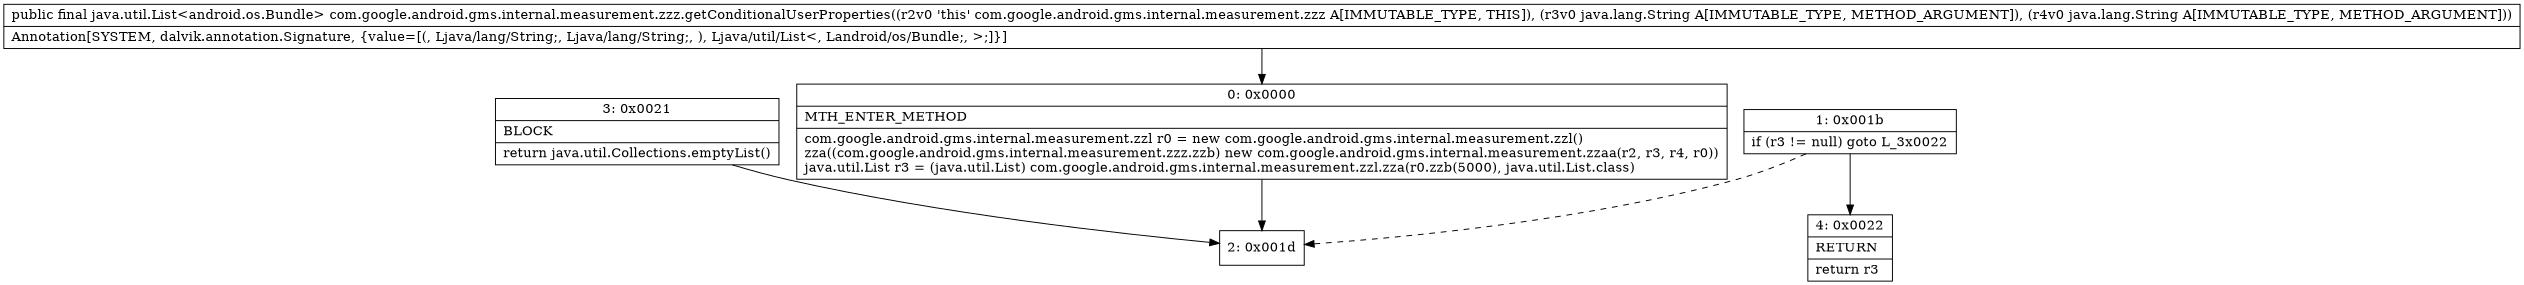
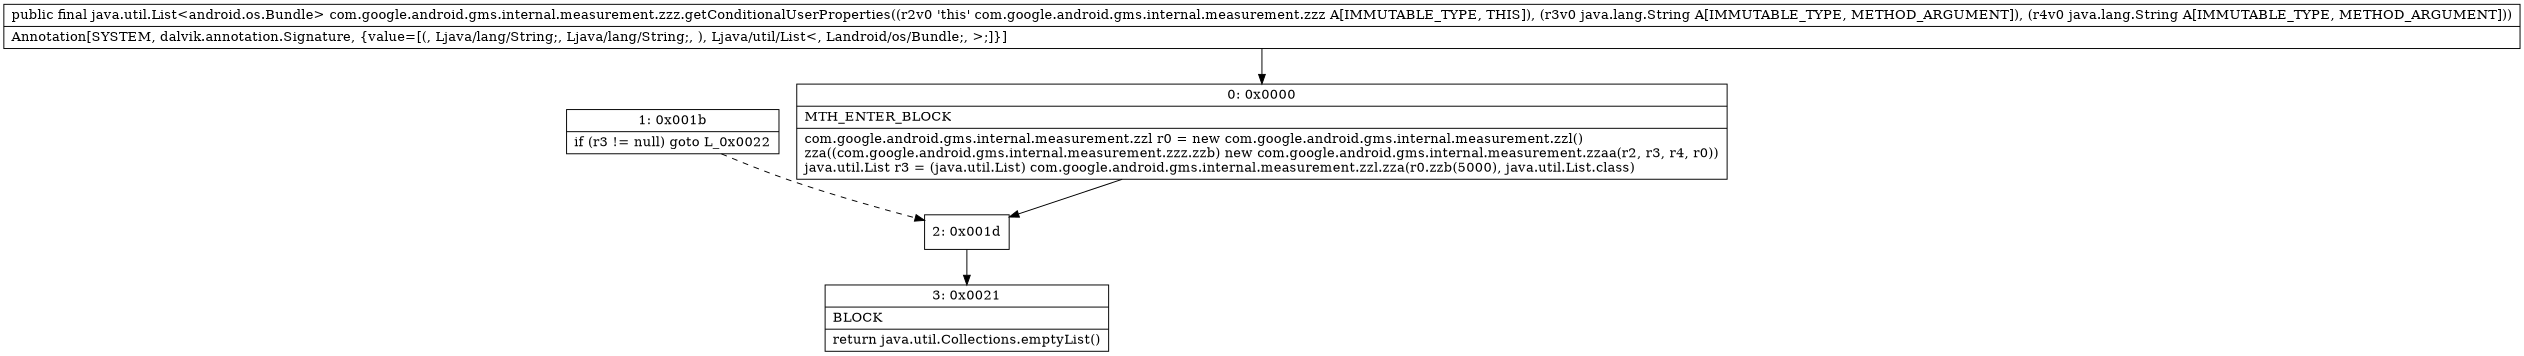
  digraph {
    node [shape=record]
-   n1 [label="{0\:\ 0x0000|MTH_ENTER_METHOD\l|com.google.android.gms.internal.measurement.zzl r0 = new com.google.android.gms.internal.measurement.zzl()\lzza((com.google.android.gms.internal.measurement.zzz.zzb) new com.google.android.gms.internal.measurement.zzaa(r2, r3, r4, r0))\ljava.util.List r3 = (java.util.List) com.google.android.gms.internal.measurement.zzl.zza(r0.zzb(5000), java.util.List.class)\l}"]
+   n1 [label="{0\:\ 0x0000|MTH_ENTER_BLOCK\l|com.google.android.gms.internal.measurement.zzl r0 = new com.google.android.gms.internal.measurement.zzl()\lzza((com.google.android.gms.internal.measurement.zzz.zzb) new com.google.android.gms.internal.measurement.zzaa(r2, r3, r4, r0))\ljava.util.List r3 = (java.util.List) com.google.android.gms.internal.measurement.zzl.zza(r0.zzb(5000), java.util.List.class)\l}"]
    n2 [label="{2\:\ 0x001d}"]
-   n3 [label="{1\:\ 0x001b|if (r3 != null) goto L_3x0022\l}"]
-   n4 [label="{4\:\ 0x0022|RETURN\l|return r3\l}"]
+   n3 [label="{1\:\ 0x001b|if (r3 != null) goto L_0x0022\l}"]
    n5 [label="{3\:\ 0x0021|BLOCK\l|return java.util.Collections.emptyList()\l}"]
    n6 [label="{public final java.util.List\<android.os.Bundle\> com.google.android.gms.internal.measurement.zzz.getConditionalUserProperties((r2v0 'this' com.google.android.gms.internal.measurement.zzz A[IMMUTABLE_TYPE, THIS]), (r3v0 java.lang.String A[IMMUTABLE_TYPE, METHOD_ARGUMENT]), (r4v0 java.lang.String A[IMMUTABLE_TYPE, METHOD_ARGUMENT]))  | Annotation[SYSTEM, dalvik.annotation.Signature, \{value=[(, Ljava\/lang\/String;, Ljava\/lang\/String;, ), Ljava\/util\/List\<, Landroid\/os\/Bundle;, \>;]\}]\l}"]
    n1 -> n2
-   n5 -> n2
+   n2 -> n5
    n3 -> n2 [style=dashed]
-   n3 -> n4
    n6 -> n1
  }
